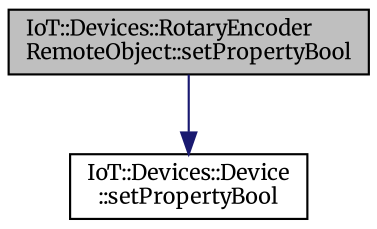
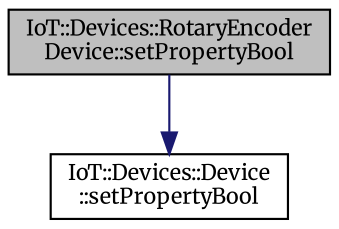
  digraph {
    rankdir=TB
    fontname=Merriweather
    node [color=black fontname=Merriweather fontsize=10 shape=record style=filled]
-   n1 [fillcolor=grey75 fontcolor=black height=0.2 label="IoT::Devices::RotaryEncoder\lRemoteObject::setPropertyBool" width=0.4]
+   n1 [fillcolor=grey75 fontcolor=black height=0.2 label="IoT::Devices::RotaryEncoder\lDevice::setPropertyBool" width=0.4]
    n2 [fillcolor=white height=0.2 label="IoT::Devices::Device\l::setPropertyBool" width=0.4]
    n1 -> n2 [color=midnightblue fontname=Merriweather fontsize=10 labelfontname=Helvetica labelfontsize=10 style=solid]
  }
